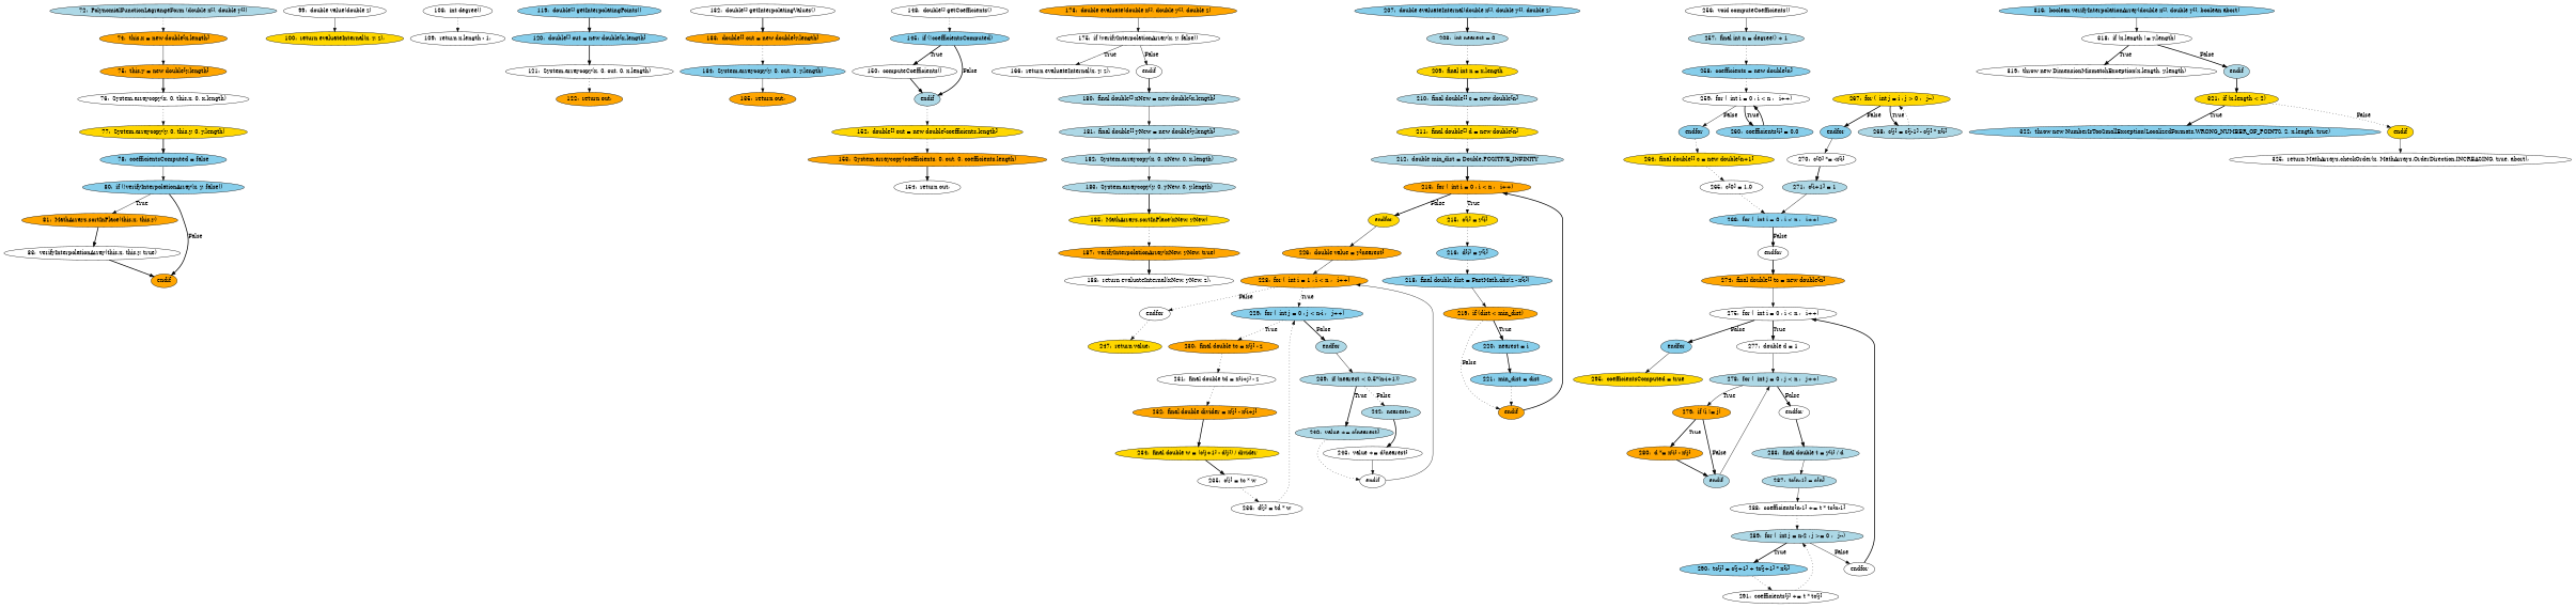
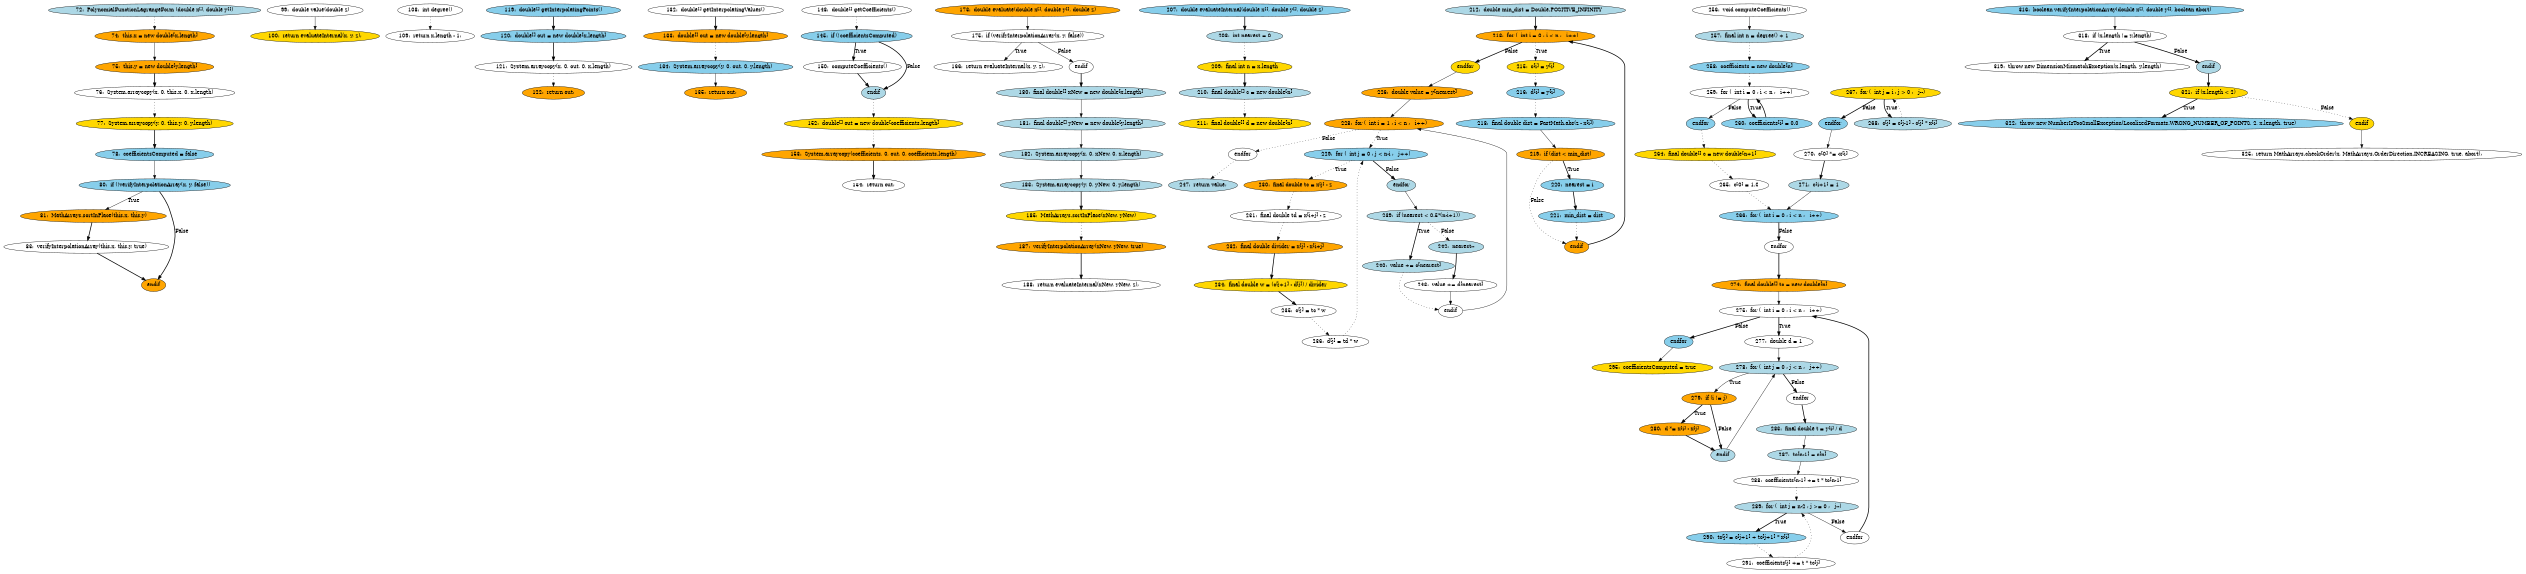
  digraph {
    node [fillcolor=white style=filled]
    edge [style=bold]
    n1 [fillcolor=lightblue label="72:  PolynomialFunctionLagrangeForm (double x[], double y[])"]
    n2 [fillcolor=orange label="74:  this.x = new double[x.length]"]
    n3 [fillcolor=orange label="75:  this.y = new double[y.length]"]
    n4 [label="76:  System.arraycopy(x, 0, this.x, 0, x.length)"]
    n5 [fillcolor=gold label="77:  System.arraycopy(y, 0, this.y, 0, y.length)"]
    n6 [fillcolor=skyblue label="78:  coefficientsComputed = false"]
    n7 [fillcolor=skyblue label="80:  if (!verifyInterpolationArray(x, y, false))"]
    n8 [fillcolor=orange label="81:  MathArrays.sortInPlace(this.x, this.y)"]
    n9 [fillcolor=orange label=endif]
    n10 [label="83:  verifyInterpolationArray(this.x, this.y, true)"]
    n11 [label="99:  double value(double z)"]
    n12 [fillcolor=gold label="100:  return evaluateInternal(x, y, z);"]
    n13 [label="108:  int degree()"]
    n14 [label="109:  return x.length - 1;"]
    n15 [fillcolor=skyblue label="119:  double[] getInterpolatingPoints()"]
    n16 [fillcolor=skyblue label="120:  double[] out = new double[x.length]"]
    n17 [label="121:  System.arraycopy(x, 0, out, 0, x.length)"]
    n18 [fillcolor=orange label="122:  return out;"]
    n19 [label="132:  double[] getInterpolatingValues()"]
    n20 [fillcolor=orange label="133:  double[] out = new double[y.length]"]
    n21 [fillcolor=skyblue label="134:  System.arraycopy(y, 0, out, 0, y.length)"]
    n22 [fillcolor=orange label="135:  return out;"]
    n23 [label="148:  double[] getCoefficients()"]
    n24 [fillcolor=skyblue label="145:  if (!coefficientsComputed)"]
    n25 [label="150:  computeCoefficients()"]
    n26 [fillcolor=lightblue label=endif]
    n27 [fillcolor=gold label="152:  double[] out = new double[coefficients.length]"]
    n28 [fillcolor=orange label="153:  System.arraycopy(coefficients, 0, out, 0, coefficients.length)"]
    n29 [label="154:  return out;"]
    n30 [fillcolor=orange label="173:  double evaluate(double x[], double y[], double z)"]
    n31 [label="175:  if (verifyInterpolationArray(x, y, false))"]
    n32 [label="166:  return evaluateInternal(x, y, z);"]
    n33 [label=endif]
    n34 [fillcolor=lightblue label="180:  final double[] xNew = new double[x.length]"]
    n35 [fillcolor=lightblue label="181:  final double[] yNew = new double[y.length]"]
    n36 [fillcolor=lightblue label="182:  System.arraycopy(x, 0, xNew, 0, x.length)"]
    n37 [fillcolor=lightblue label="183:  System.arraycopy(y, 0, yNew, 0, y.length)"]
    n38 [fillcolor=gold label="185:  MathArrays.sortInPlace(xNew, yNew)"]
    n39 [fillcolor=orange label="187:  verifyInterpolationArray(xNew, yNew, true)"]
    n40 [label="188:  return evaluateInternal(xNew, yNew, z);"]
    n41 [fillcolor=skyblue label="207:  double evaluateInternal(double x[], double y[], double z)"]
    n42 [fillcolor=lightblue label="208:  int nearest = 0"]
    n43 [fillcolor=gold label="209:  final int n = x.length"]
    n44 [fillcolor=lightblue label="210:  final double[] c = new double[n]"]
    n45 [fillcolor=gold label="211:  final double[] d = new double[n]"]
    n46 [fillcolor=lightblue label="212:  double min_dist = Double.POSITIVE_INFINITY"]
    n47 [fillcolor=orange label="213:  for (  int i = 0 ; i < n ;   i++)"]
    n48 [fillcolor=gold label=endfor]
    n49 [fillcolor=gold label="215:  c[i] = y[i]"]
    n50 [fillcolor=orange label="226:  double value = y[nearest]"]
    n51 [fillcolor=skyblue label="216:  d[i] = y[i]"]
    n52 [fillcolor=orange label="228:  for (  int i = 1 ; i < n ;   i++)"]
    n53 [fillcolor=skyblue label="218:  final double dist = FastMath.abs(z - x[i])"]
    n54 [fillcolor=orange label="219:  if (dist < min_dist)"]
    n55 [fillcolor=skyblue label="220:  nearest = i"]
    n56 [fillcolor=orange label=endif]
    n57 [fillcolor=skyblue label="221:  min_dist = dist"]
    n58 [label=endfor]
    n59 [fillcolor=skyblue label="229:  for (  int j = 0 ; j < n-i ;   j++)"]
-   n60 [fillcolor=gold label="247:  return value;"]
+   n60 [fillcolor=lightblue label="247:  return value;"]
    n61 [fillcolor=lightblue label=endfor]
    n62 [fillcolor=orange label="230:  final double tc = x[j] - z"]
    n63 [fillcolor=lightblue label="239:  if (nearest < 0.5*(n-i+1))"]
    n64 [label="231:  final double td = x[i+j] - z"]
    n65 [fillcolor=lightblue label="240:  value += c[nearest]"]
    n66 [fillcolor=lightblue label="242:  nearest--"]
    n67 [fillcolor=orange label="232:  final double divider = x[j] - x[i+j]"]
    n68 [fillcolor=gold label="234:  final double w = (c[j+1] - d[j]) / divider"]
    n69 [label="235:  c[j] = tc * w"]
    n70 [label="236:  d[j] = td * w"]
    n71 [label=endif]
    n72 [label="243:  value += d[nearest]"]
    n73 [label="256:  void computeCoefficients()"]
    n74 [fillcolor=lightblue label="257:  final int n = degree() + 1"]
    n75 [fillcolor=skyblue label="258:  coefficients = new double[n]"]
    n76 [label="259:  for (  int i = 0 ; i < n ;   i++)"]
    n77 [fillcolor=skyblue label=endfor]
    n78 [fillcolor=skyblue label="260:  coefficients[i] = 0.0"]
    n79 [fillcolor=gold label="264:  final double[] c = new double[n+1]"]
    n80 [label="265:  c[0] = 1.0"]
    n81 [fillcolor=skyblue label="266:  for (  int i = 0 ; i < n ;   i++)"]
    n82 [label=endfor]
    n83 [fillcolor=orange label="274:  final double[] tc = new double[n]"]
    n84 [fillcolor=gold label="267:  for (  int j = i ; j > 0 ;   j--)"]
    n85 [fillcolor=skyblue label=endfor]
    n86 [fillcolor=lightblue label="268:  c[j] = c[j-1] - c[j] * x[i]"]
    n87 [label="275:  for (  int i = 0 ; i < n ;   i++)"]
    n88 [label="270:  c[0] *= -x[i]"]
    n89 [fillcolor=lightblue label="271:  c[i+1] = 1"]
    n90 [fillcolor=skyblue label=endfor]
    n91 [label="277:  double d = 1"]
    n92 [fillcolor=gold label="295:  coefficientsComputed = true"]
    n93 [fillcolor=lightblue label="278:  for (  int j = 0 ; j < n ;   j++)"]
    n94 [label=endfor]
    n95 [fillcolor=orange label="279:  if (i != j)"]
    n96 [fillcolor=lightblue label="283:  final double t = y[i] / d"]
    n97 [fillcolor=orange label="280:  d *= x[i] - x[j]"]
    n98 [fillcolor=lightblue label=endif]
    n99 [fillcolor=lightblue label="287:  tc[n-1] = c[n]"]
    n100 [label="288:  coefficients[n-1] += t * tc[n-1]"]
    n101 [fillcolor=lightblue label="289:  for (  int j = n-2 ; j >= 0 ;   j--)"]
    n102 [label=endfor]
    n103 [fillcolor=skyblue label="290:  tc[j] = c[j+1] + tc[j+1] * x[i]"]
    n104 [label="291:  coefficients[j] += t * tc[j]"]
    n105 [fillcolor=skyblue label="316:  boolean verifyInterpolationArray(double x[], double y[], boolean abort)"]
    n106 [label="318:  if (x.length != y.length)"]
    n107 [label="319:  throw new DimensionMismatchException(x.length, y.length)"]
    n108 [fillcolor=lightblue label=endif]
    n109 [fillcolor=gold label="321:  if (x.length < 2)"]
    n110 [fillcolor=skyblue label="322:  throw new NumberIsTooSmallException(LocalizedFormats.WRONG_NUMBER_OF_POINTS, 2, x.length, true)"]
    n111 [fillcolor=gold label=endif]
    n112 [label="325:  return MathArrays.checkOrder(x, MathArrays.OrderDirection.INCREASING, true, abort);"]
    n1 -> n2 [style=dotted]
    n2 -> n3 [style=solid]
    n3 -> n4
    n4 -> n5 [style=dotted]
    n5 -> n6
    n6 -> n7 [style=solid]
    n7 -> n8 [label=True style=solid]
    n7 -> n9 [label=False]
    n8 -> n10
    n10 -> n9
    n11 -> n12 [style=solid]
    n13 -> n14 [style=dotted]
    n15 -> n16
    n16 -> n17
    n17 -> n18 [style=dotted]
    n19 -> n20
    n20 -> n21 [style=dotted]
    n21 -> n22 [style=solid]
    n23 -> n24 [style=dotted]
    n24 -> n25 [label=True]
    n24 -> n26 [label=False]
    n25 -> n26
    n26 -> n27 [style=dotted]
    n27 -> n28 [style=dotted]
    n28 -> n29
    n30 -> n31 [style=solid]
    n31 -> n32 [label=True style=solid]
    n31 -> n33 [label=False style=solid]
    n33 -> n34
    n34 -> n35 [style=solid]
    n35 -> n36 [style=solid]
    n36 -> n37 [style=solid]
    n37 -> n38
    n38 -> n39 [style=dotted]
    n39 -> n40
    n41 -> n42
    n42 -> n43 [style=dotted]
    n43 -> n44
    n44 -> n45 [style=dotted]
-   n45 -> n46 [style=dotted]
    n46 -> n47
    n47 -> n48 [label=False]
    n47 -> n49 [label=True style=dotted]
    n48 -> n50 [style=solid]
    n49 -> n51 [style=dotted]
    n50 -> n52 [style=solid]
    n51 -> n53 [style=dotted]
    n52 -> n58 [label=False style=dotted]
    n52 -> n59 [label=True style=dotted]
    n53 -> n54 [style=solid]
    n54 -> n55 [label=True]
    n54 -> n56 [label=False style=dotted]
    n55 -> n57
    n56 -> n47
    n57 -> n56 [style=dotted]
    n58 -> n60 [style=dotted]
    n59 -> n61 [label=False]
    n59 -> n62 [label=True style=dotted]
    n61 -> n63 [style=solid]
    n62 -> n64 [style=dotted]
    n63 -> n65 [label=True]
    n63 -> n66 [label=False style=dotted]
    n64 -> n67 [style=dotted]
    n65 -> n71 [style=dotted]
    n66 -> n72
    n67 -> n68
    n68 -> n69
    n69 -> n70 [style=dotted]
    n70 -> n59 [style=dotted]
    n71 -> n52 [style=solid]
    n72 -> n71 [style=solid]
    n73 -> n74 [style=solid]
    n74 -> n75 [style=dotted]
    n75 -> n76 [style=dotted]
    n76 -> n77 [label=False style=solid]
    n76 -> n78 [label=True]
    n77 -> n79 [style=dotted]
    n78 -> n76
    n79 -> n80 [style=dotted]
    n80 -> n81 [style=dotted]
    n81 -> n82 [label=False]
    n82 -> n83
    n83 -> n87 [style=solid]
    n84 -> n85 [label=False]
    n84 -> n86 [label=True]
    n85 -> n88 [style=solid]
    n86 -> n84 [style=dotted]
    n87 -> n90 [label=False]
    n87 -> n91 [label=True]
    n88 -> n89
    n89 -> n81 [style=solid]
    n90 -> n92 [style=solid]
    n91 -> n93 [style=solid]
    n93 -> n94 [label=False]
    n93 -> n95 [label=True style=solid]
    n94 -> n96
    n95 -> n97 [label=True]
    n95 -> n98 [label=False]
    n96 -> n99 [style=solid]
    n97 -> n98
    n98 -> n93 [style=solid]
    n99 -> n100 [style=solid]
    n100 -> n101 [style=dotted]
    n101 -> n102 [label=False style=solid]
    n101 -> n103 [label=True]
    n102 -> n87
    n103 -> n104 [style=dotted]
    n104 -> n101 [style=dotted]
    n105 -> n106 [style=solid]
    n106 -> n107 [label=True]
    n106 -> n108 [label=False]
    n108 -> n109
    n109 -> n110 [label=True]
    n109 -> n111 [label=False style=dotted]
    n111 -> n112 [style=solid]
  }
